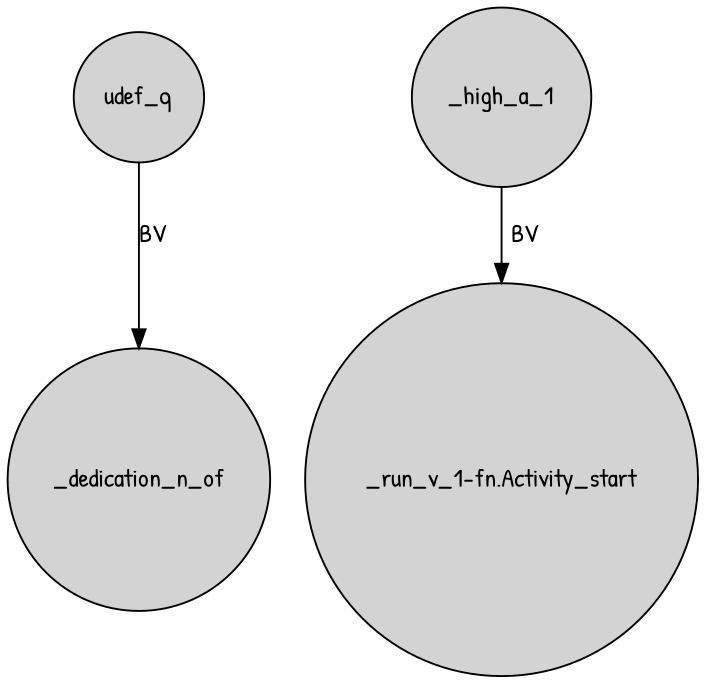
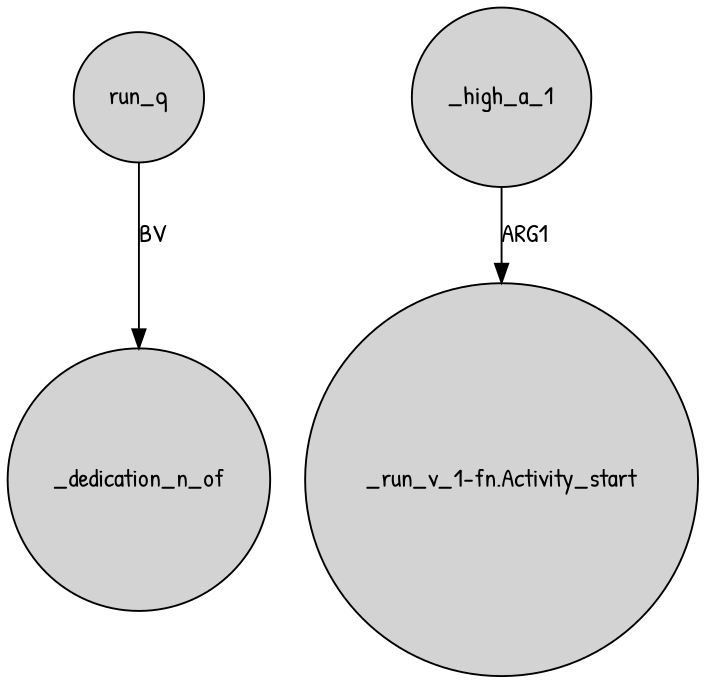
  digraph {
    fontname="Patrick Hand"
    node [fontname="Patrick Hand" shape=circle style=filled]
    edge [fontname="Patrick Hand"]
-   udef_q
+   udef_q [label=run_q]
    _dedication_n_of
    _high_a_1
    "_run_v_1-fn.Activity_start"
    udef_q -> _dedication_n_of [label=BV]
-   _high_a_1 -> "_run_v_1-fn.Activity_start" [label=BV]
+   _high_a_1 -> "_run_v_1-fn.Activity_start" [label=ARG1]
  }
